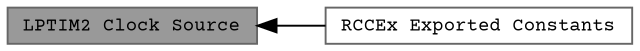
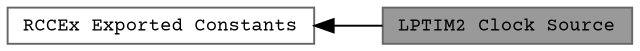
  digraph {
    rankdir=LR
    fontname="Courier Prime"
    node [fontname="Courier Prime" fontsize=10 shape=box style=filled]
    n1 [color=grey40 fillcolor=white height=0.2 label="RCCEx Exported Constants" width=0.4]
    n2 [color=gray40 fillcolor=grey60 fontcolor=black height=0.2 label="LPTIM2 Clock Source" width=0.4]
-   n2 -> n1 [dir=back fontname="Courier Prime" fontsize=10 labelfontname=Helvetica labelfontsize=10 shape=plaintext style=solid]
+   n1 -> n2 [dir=back fontname="Courier Prime" fontsize=10 labelfontname=Helvetica labelfontsize=10 shape=plaintext style=solid]
  }
